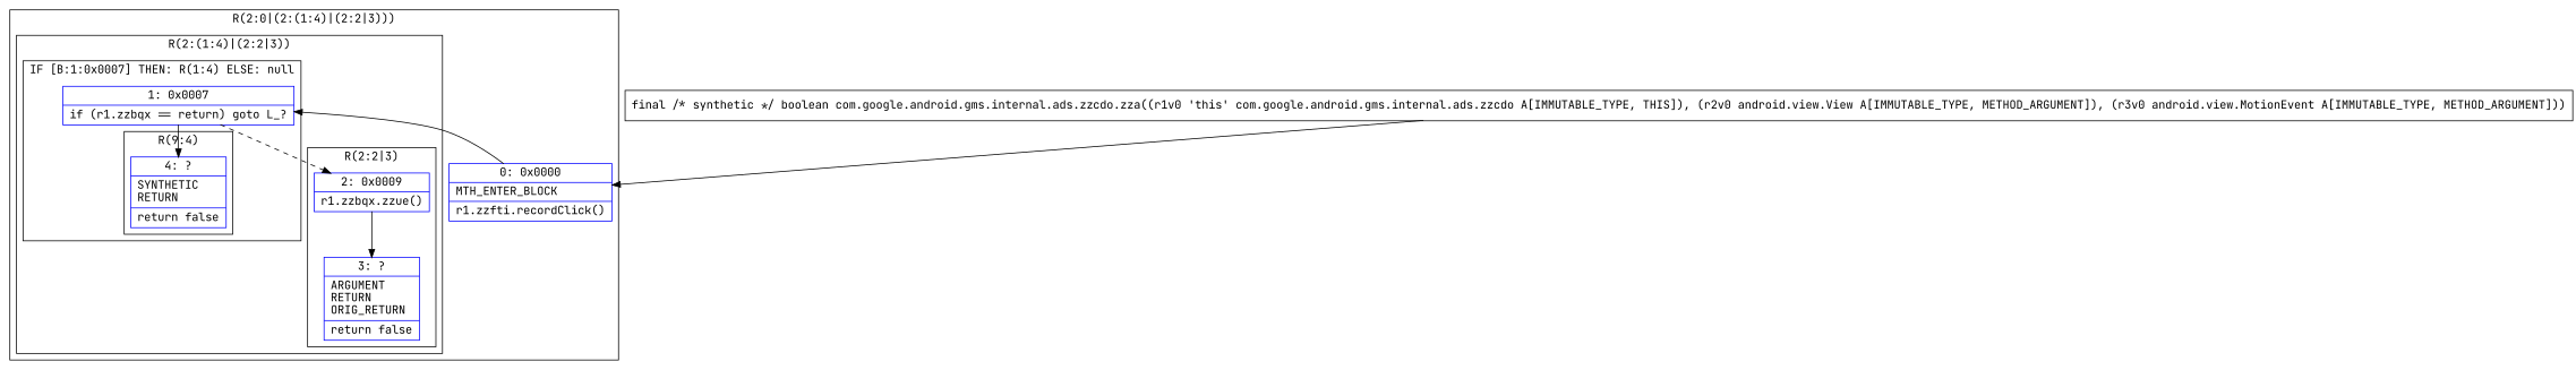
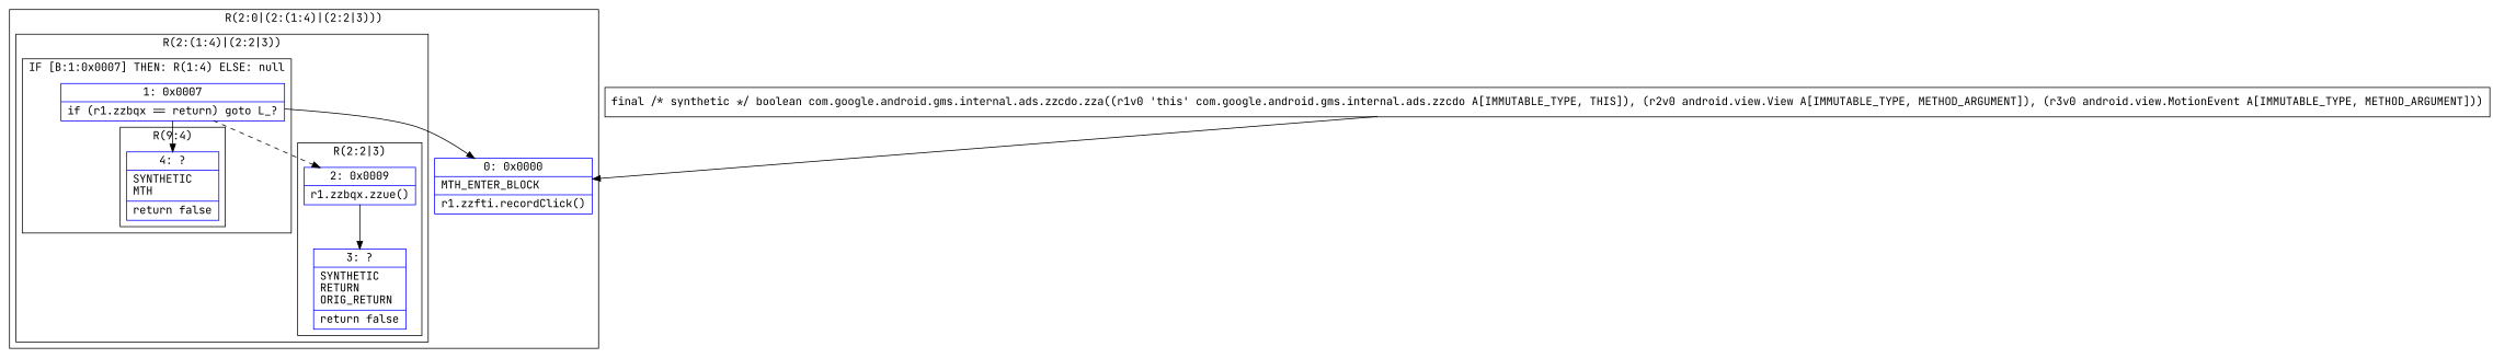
  digraph {
    fontname="JetBrains Mono"
    node [color=blue fontname="JetBrains Mono" shape=record]
    edge [fontname="JetBrains Mono"]
-   n1 [label="{4\:\ ?|SYNTHETIC\lRETURN\l|return false\l}"]
+   n1 [label="{4\:\ ?|SYNTHETIC\lMTH\l|return false\l}"]
    n2 [label="{1\:\ 0x0007|if (r1.zzbqx == return) goto L_?\l}"]
    n3 [label="{2\:\ 0x0009|r1.zzbqx.zzue()\l}"]
-   n4 [label="{3\:\ ?|ARGUMENT\lRETURN\lORIG_RETURN\l|return false\l}"]
+   n4 [label="{3\:\ ?|SYNTHETIC\lRETURN\lORIG_RETURN\l|return false\l}"]
    n5 [label="{0\:\ 0x0000|MTH_ENTER_BLOCK\l|r1.zzfti.recordClick()\l}"]
    n6 [label="{final \/* synthetic *\/ boolean com.google.android.gms.internal.ads.zzcdo.zza((r1v0 'this' com.google.android.gms.internal.ads.zzcdo A[IMMUTABLE_TYPE, THIS]), (r2v0 android.view.View A[IMMUTABLE_TYPE, METHOD_ARGUMENT]), (r3v0 android.view.MotionEvent A[IMMUTABLE_TYPE, METHOD_ARGUMENT])) }" color=""]
    subgraph cluster_1 {
      label="R(2:0|(2:(1:4)|(2:2|3)))"
      n5
      subgraph cluster_2 {
        label="R(2:(1:4)|(2:2|3))"
        subgraph cluster_3 {
          label="IF [B:1:0x0007] THEN: R(1:4) ELSE: null"
          n2
          subgraph cluster_4 {
            label="R(9:4)"
            n1
          }
        }
        subgraph cluster_5 {
          label="R(2:2|3)"
          n3
          n4
        }
      }
    }
    n2 -> n1
    n2 -> n3 [style=dashed]
    n3 -> n4
-   n5 -> n2
+   n2 -> n5
    n6 -> n5
  }
